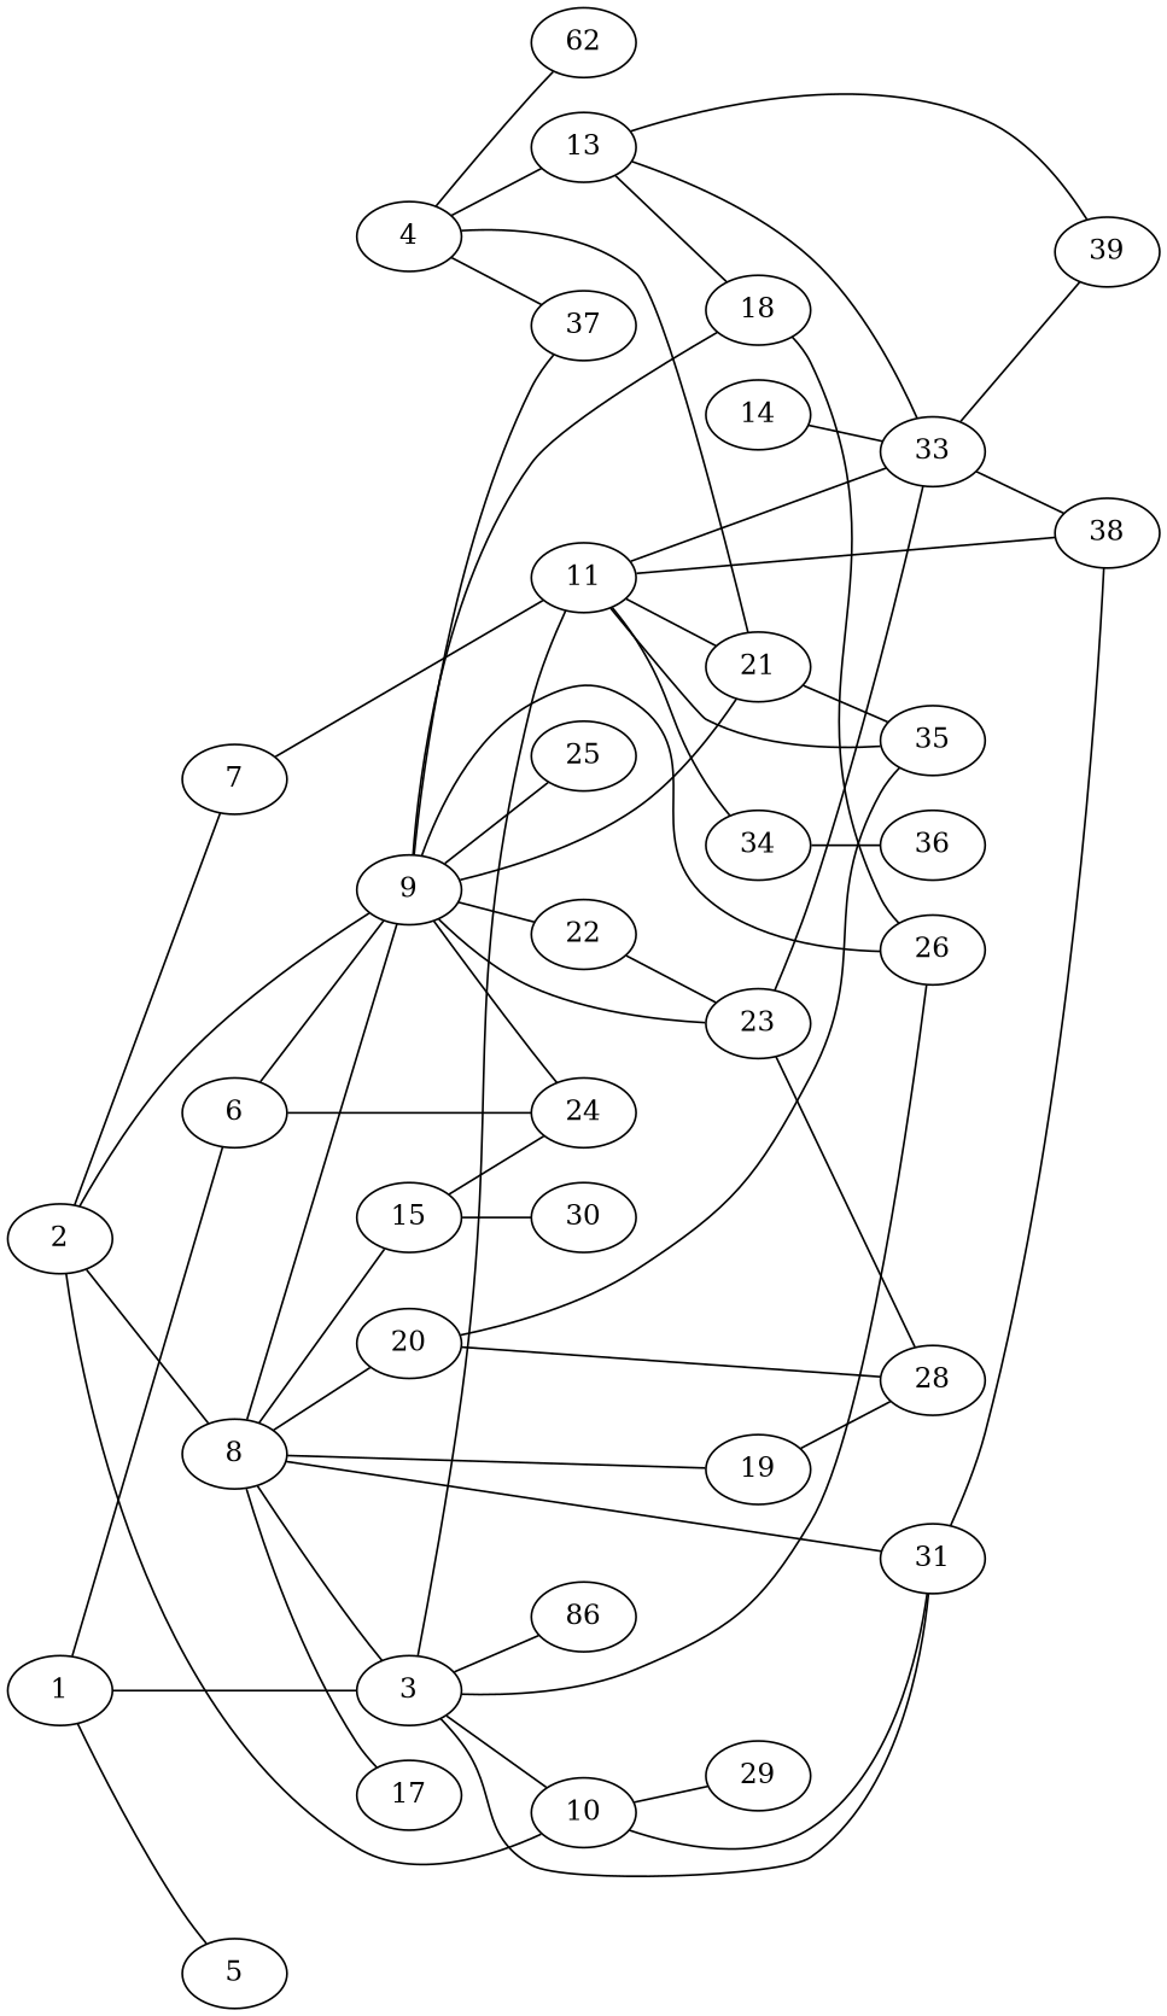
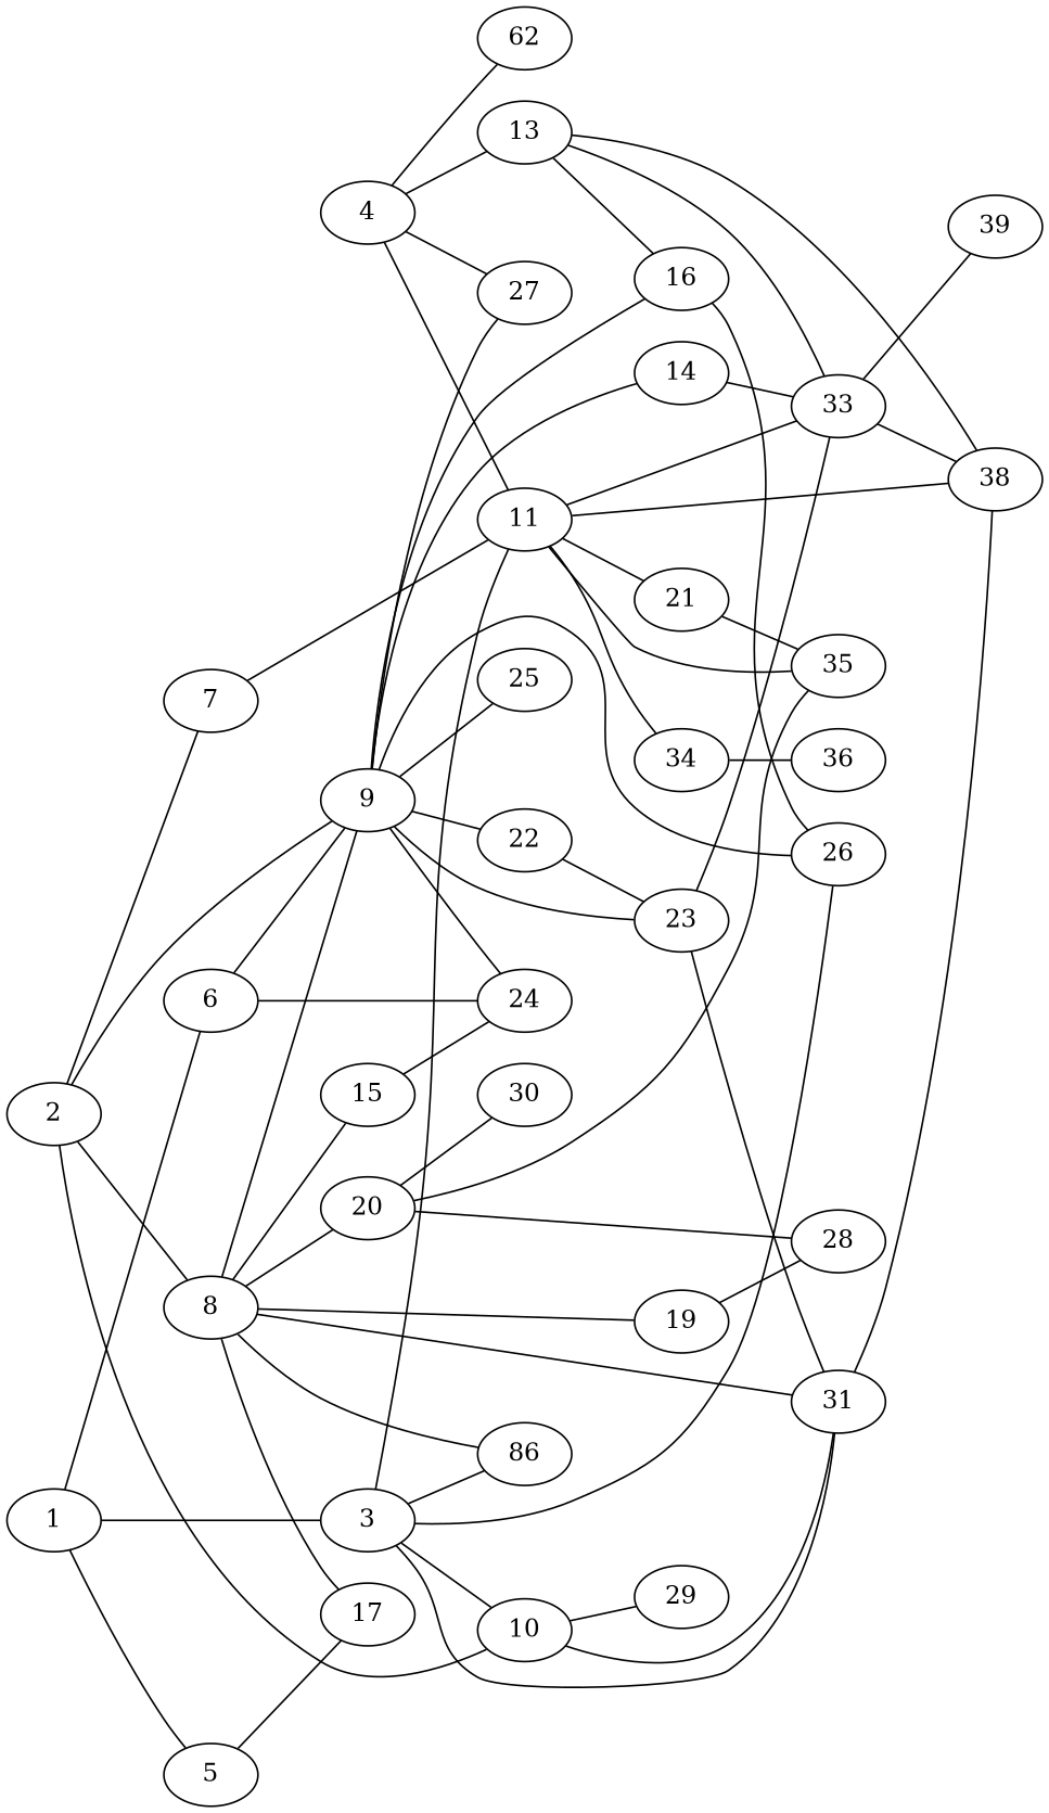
  graph {
    rankdir=LR
    1
    3
    5
    6
    2
    8
    10
    9
    7
    11
    31
    n12 [label=86]
    26
    4
    n15 [label=62]
    13
-   27 [label=37]
+   27
    17
    24
    15
    19
    20
    29
    21
-   18
+   18 [label=16]
    22
    23
    25
    33
    34
    38
    35
    39
    14
    28
    30
    36
    1 -- 3
    1 -- 5
    1 -- 6
    3 -- 10
    3 -- 11
    3 -- 31
    3 -- n12
    3 -- 26
+   5 -- 17
    6 -- 9
    6 -- 24
    2 -- 8
    2 -- 10
    2 -- 9
    2 -- 7
    8 -- 9
    8 -- 31
-   8 -- 3
+   8 -- n12
    8 -- 17
    8 -- 15
    8 -- 19
    8 -- 20
    10 -- 31
    10 -- 29
    9 -- 26
    9 -- 27
    9 -- 24
-   9 -- 21
+   9 -- 14
    9 -- 18
    9 -- 22
    9 -- 23
    9 -- 25
    7 -- 11
    11 -- 21
    11 -- 33
    11 -- 34
    11 -- 38
    11 -- 35
    31 -- 38
-   4 -- 21
+   4 -- 11
    4 -- n15
    4 -- 13
    4 -- 27
    13 -- 18
    13 -- 33
-   13 -- 39
+   13 -- 38
    15 -- 24
    19 -- 28
    20 -- 35
    20 -- 28
-   15 -- 30
+   20 -- 30
    21 -- 35
    18 -- 26
    22 -- 23
    23 -- 33
-   23 -- 28
+   23 -- 31
    33 -- 38
    33 -- 39
    34 -- 36
    14 -- 33
  }
